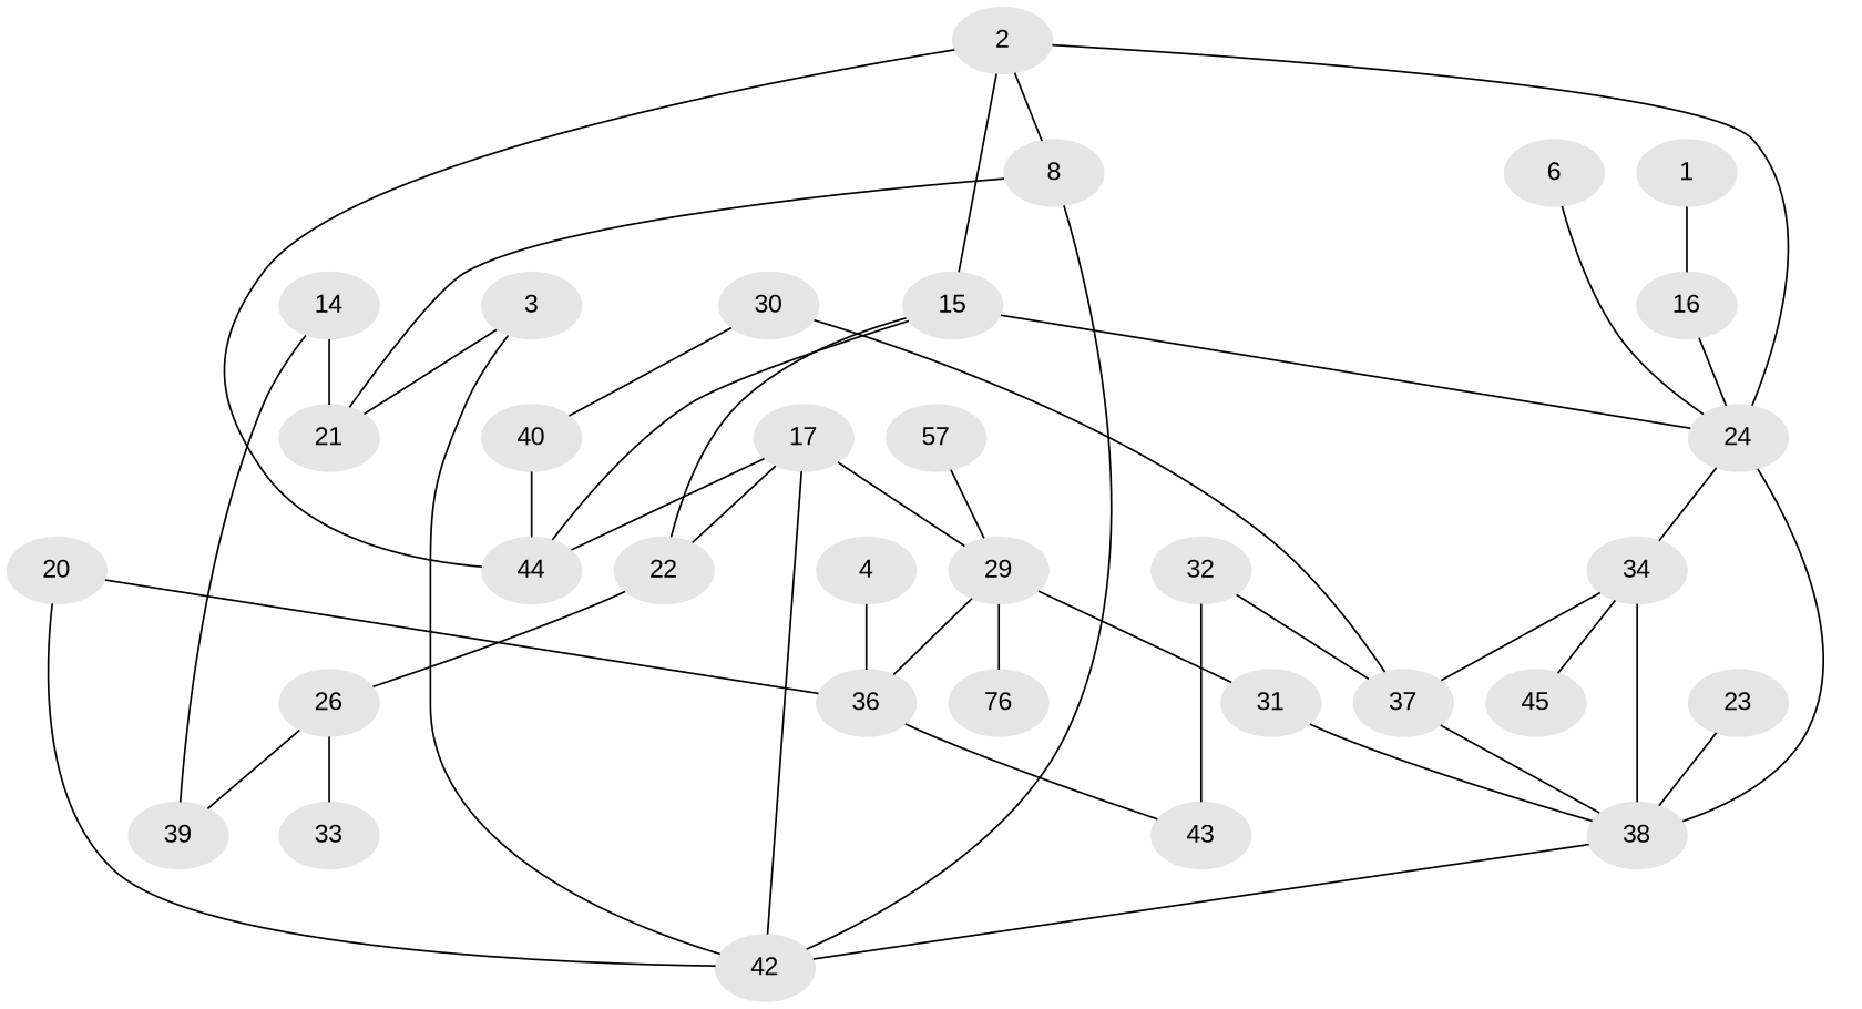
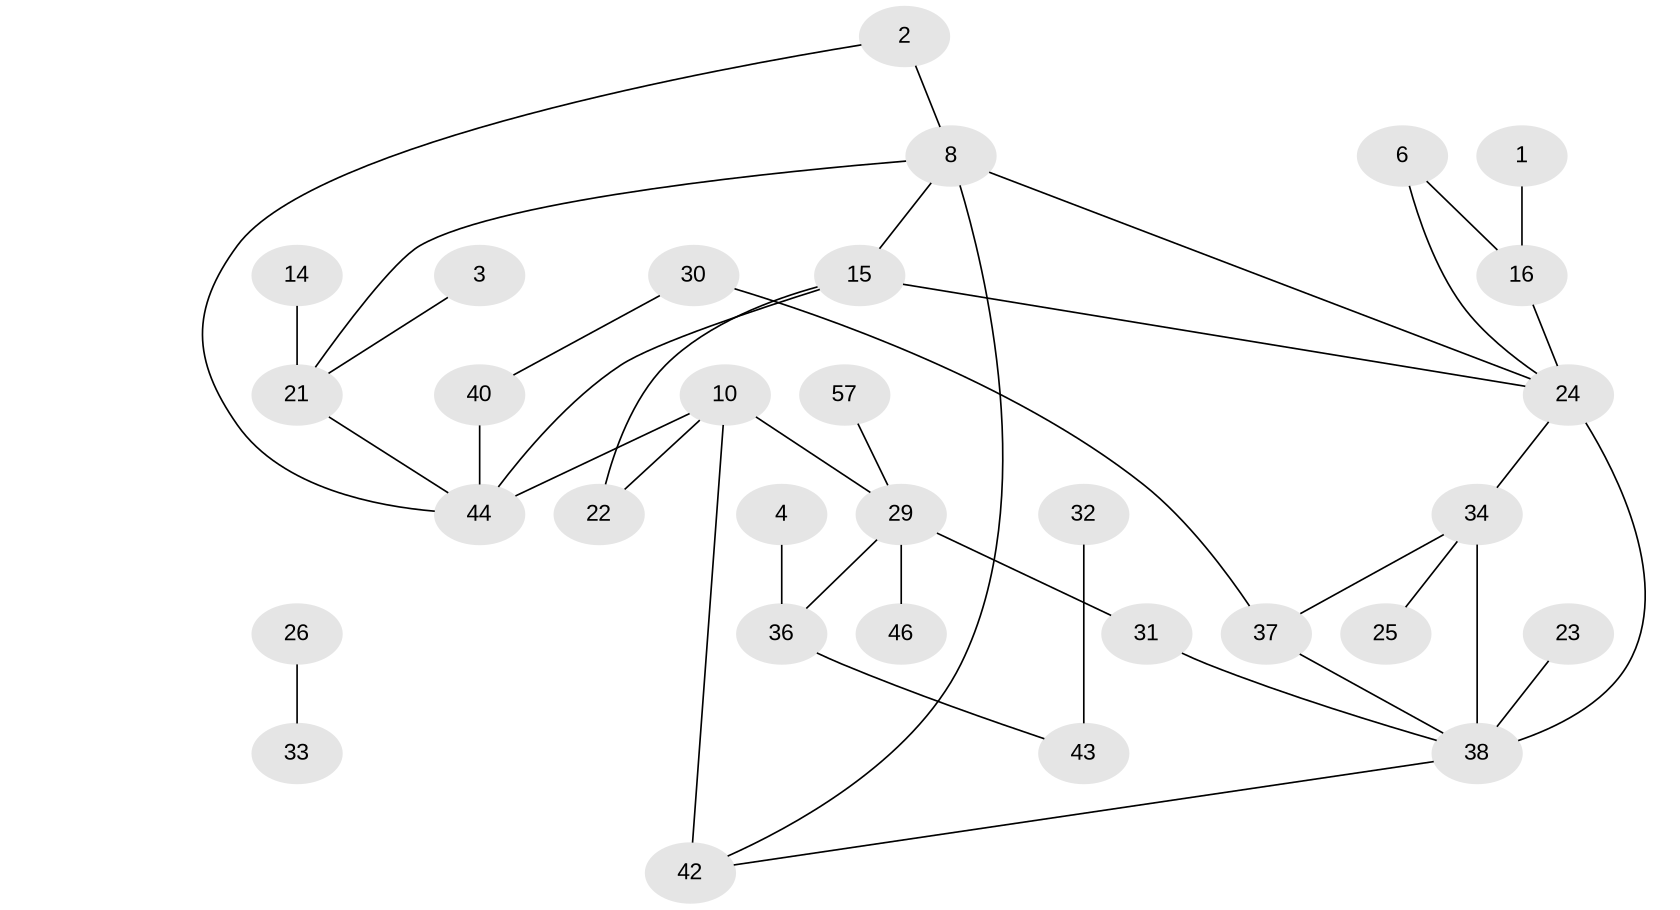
  graph {
    fontname="Liberation Sans"
    node [color=gray90 fontname="Liberation Sans" style=filled]
    edge [fontname="Liberation Sans" weight=1.0]
    1
    16
    24
    2
    8
    44
    21
    42
    15
    38
    34
    3
    4
    36
    43
    6
    22
    14
-   39
    26
-   17
+   17 [label=10]
    29
-   46 [label=76]
+   46
    31
-   20
    33
    23
    37
-   45
+   45 [label=25]
    n30 [label=57]
    30
    40
    32
    1 -- 16
    16 -- 24
    24 -- 38 [weight=4.0]
    24 -- 34
-   2 -- 24
+   8 -- 24
    2 -- 8
    2 -- 44
    8 -- 21
    8 -- 42
-   2 -- 15
+   8 -- 15
+   21 -- 44
    15 -- 24
    15 -- 44
    15 -- 22
    38 -- 42 [weight=2.0]
    34 -- 38 [weight=2.0]
    34 -- 37
    34 -- 45
    3 -- 21
-   3 -- 42
    4 -- 36
    36 -- 43
+   6 -- 16
    6 -- 24
-   22 -- 26 [weight=2.0]
    14 -- 21
-   14 -- 39
-   26 -- 39
    26 -- 33
    17 -- 44
    17 -- 42 [weight=2.0]
    17 -- 22
    17 -- 29
    29 -- 36
    29 -- 46
    29 -- 31
    31 -- 38 [weight=3.0]
-   20 -- 42
-   20 -- 36
    23 -- 38 [weight=2.0]
    37 -- 38
    n30 -- 29
    30 -- 37
    30 -- 40
    40 -- 44
    32 -- 43
-   32 -- 37
  }
